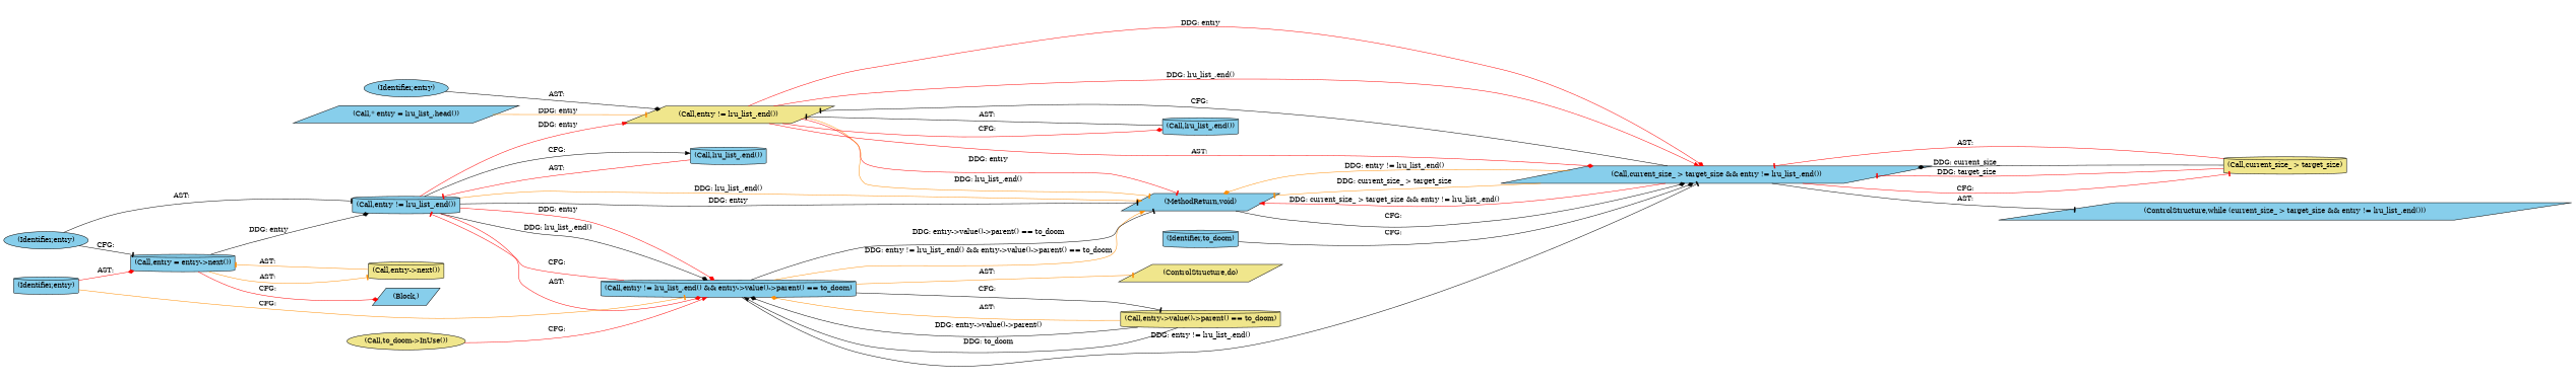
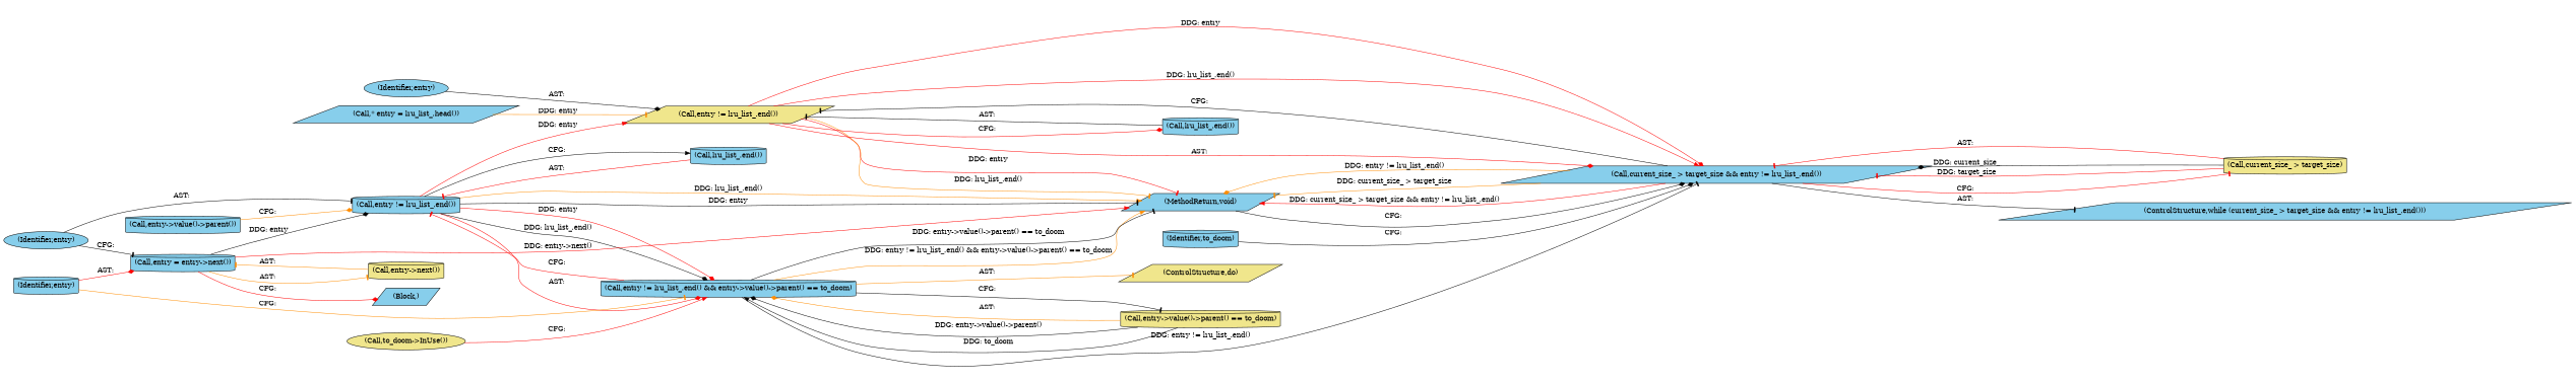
  digraph {
    rankdir=LR
    node [fillcolor=skyblue shape=cylinder style=filled]
    edge [arrowhead=tee color=red]
    n1 [label="(Call,entry != lru_list_.end())"]
    n2 [fillcolor=khaki label="(Call,entry != lru_list_.end())" shape=parallelogram]
    n3 [label="(Call,entry != lru_list_.end() && entry->value()->parent() == to_doom)"]
    n4 [label="(MethodReturn,void)" shape=parallelogram]
    n5 [label="(Call,lru_list_.end())"]
    n6 [label="(Call,current_size_ > target_size && entry != lru_list_.end())" shape=parallelogram]
    n7 [label="(Call,lru_list_.end())"]
    n8 [fillcolor=khaki label="(Call,entry->value()->parent() == to_doom)"]
    n9 [fillcolor=khaki label="(ControlStructure,do)" shape=parallelogram]
    n10 [label="(Call,entry = entry->next())"]
    n11 [fillcolor=khaki label="(Call,entry->next())"]
    n12 [label="(Block,)" shape=parallelogram]
    n13 [fillcolor=khaki label="(Call,current_size_ > target_size)"]
    n14 [label="(ControlStructure,while (current_size_ > target_size && entry != lru_list_.end()))" shape=parallelogram]
    n15 [label="(Identifier,entry)"]
    n16 [label="(Identifier,entry)" shape=ellipse]
    n17 [label="(Call,* entry = lru_list_.head())" shape=parallelogram]
    n18 [label="(Identifier,entry)" shape=ellipse]
+   n19 [label="(Call,entry->value()->parent())"]
    n20 [fillcolor=khaki label="(Call,to_doom->InUse())" shape=ellipse]
    n21 [label="(Identifier,to_doom)"]
    n1 -> n2 [arrowhead=normal label="DDG: entry"]
    n1 -> n3 [arrowhead=diamond label="AST: "]
    n1 -> n3 [arrowhead=diamond label="DDG: entry"]
    n1 -> n3 [arrowhead=diamond color=black label="DDG: lru_list_.end()"]
    n1 -> n4 [arrowhead=normal color=darkorange label="DDG: lru_list_.end()"]
    n1 -> n4 [color=black label="DDG: entry"]
    n1 -> n5 [arrowhead=normal color=black label="CFG: "]
    n2 -> n4 [label="DDG: entry"]
    n2 -> n4 [color=darkorange label="DDG: lru_list_.end()"]
    n2 -> n6 [arrowhead=diamond label="AST: "]
    n2 -> n6 [arrowhead=diamond label="DDG: entry"]
    n2 -> n6 [arrowhead=normal label="DDG: lru_list_.end()"]
    n2 -> n7 [arrowhead=diamond label="CFG: "]
    n3 -> n1 [label="CFG: "]
    n3 -> n4 [arrowhead=normal color=darkorange label="DDG: entry != lru_list_.end() && entry->value()->parent() == to_doom"]
    n3 -> n4 [color=black label="DDG: entry->value()->parent() == to_doom"]
    n3 -> n6 [color=black label="DDG: entry != lru_list_.end()"]
    n3 -> n8 [color=black label="CFG: "]
    n3 -> n9 [color=darkorange label="AST: "]
    n4 -> n6 [arrowhead=diamond color=black label="CFG: "]
    n5 -> n1 [label="AST: "]
    n6 -> n2 [color=black label="CFG: "]
    n6 -> n4 [arrowhead=diamond color=darkorange label="DDG: entry != lru_list_.end()"]
    n6 -> n4 [color=darkorange label="DDG: current_size_ > target_size"]
    n6 -> n4 [arrowhead=normal label="DDG: current_size_ > target_size && entry != lru_list_.end()"]
    n6 -> n13 [label="CFG: "]
    n6 -> n14 [color=black label="AST: "]
    n7 -> n2 [color=black label="AST: "]
    n8 -> n3 [arrowhead=diamond color=darkorange label="AST: "]
    n8 -> n3 [arrowhead=diamond color=black label="DDG: entry->value()->parent()"]
    n8 -> n3 [arrowhead=normal color=black label="DDG: to_doom"]
    n10 -> n1 [arrowhead=diamond color=black label="DDG: entry"]
+   n10 -> n4 [arrowhead=normal label="DDG: entry->next()"]
    n10 -> n11 [color=darkorange label="AST: "]
    n10 -> n12 [arrowhead=diamond label="CFG: "]
    n11 -> n10 [color=darkorange label="AST: "]
    n13 -> n6 [label="AST: "]
    n13 -> n6 [arrowhead=diamond color=black label="DDG: current_size_"]
    n13 -> n6 [label="DDG: target_size"]
    n15 -> n3 [color=darkorange label="CFG: "]
    n15 -> n10 [arrowhead=diamond label="AST: "]
    n16 -> n1 [color=black label="AST: "]
    n16 -> n10 [color=black label="CFG: "]
    n17 -> n2 [color=darkorange label="DDG: entry"]
    n18 -> n2 [arrowhead=diamond color=black label="AST: "]
+   n19 -> n1 [arrowhead=diamond color=darkorange label="CFG: "]
    n20 -> n3 [arrowhead=normal label="CFG: "]
    n21 -> n6 [arrowhead=diamond color=black label="CFG: "]
  }
